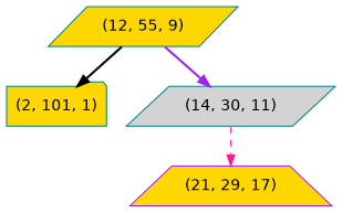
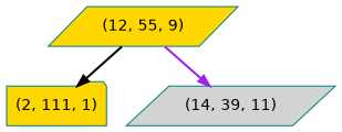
  digraph {
    fontname="DejaVu Sans"
    node [color=teal fillcolor=gold fontname="DejaVu Sans" shape=parallelogram style=filled]
    edge [fontname="DejaVu Sans" style=bold]
-   "(2, 101, 1)" [shape=folder]
+   "(2, 101, 1)" [shape=folder label="(2, 111, 1)"]
    "(12, 55, 9)"
-   "(14, 39, 11)" [fillcolor=lightgrey label="(14, 30, 11)"]
-   "(21, 29, 17)" [color=purple shape=trapezium]
+   "(14, 39, 11)" [fillcolor=lightgrey]
    "(12, 55, 9)" -> "(2, 101, 1)" [color=black]
    "(12, 55, 9)" -> "(14, 39, 11)" [color=purple]
-   "(14, 39, 11)" -> "(21, 29, 17)" [color=deeppink style=dashed]
  }
